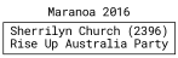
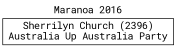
  digraph {
    label="Maranoa 2016"
    labelloc=t
    mclimit=10
    fontname="Roboto Mono"
-   n1 [label="Sherrilyn Church (2396)\nRise Up Australia Party" shape=box fontname="Roboto Mono"]
+   n1 [label="Sherrilyn Church (2396)\nAustralia Up Australia Party" shape=box fontname="Roboto Mono"]
  }
